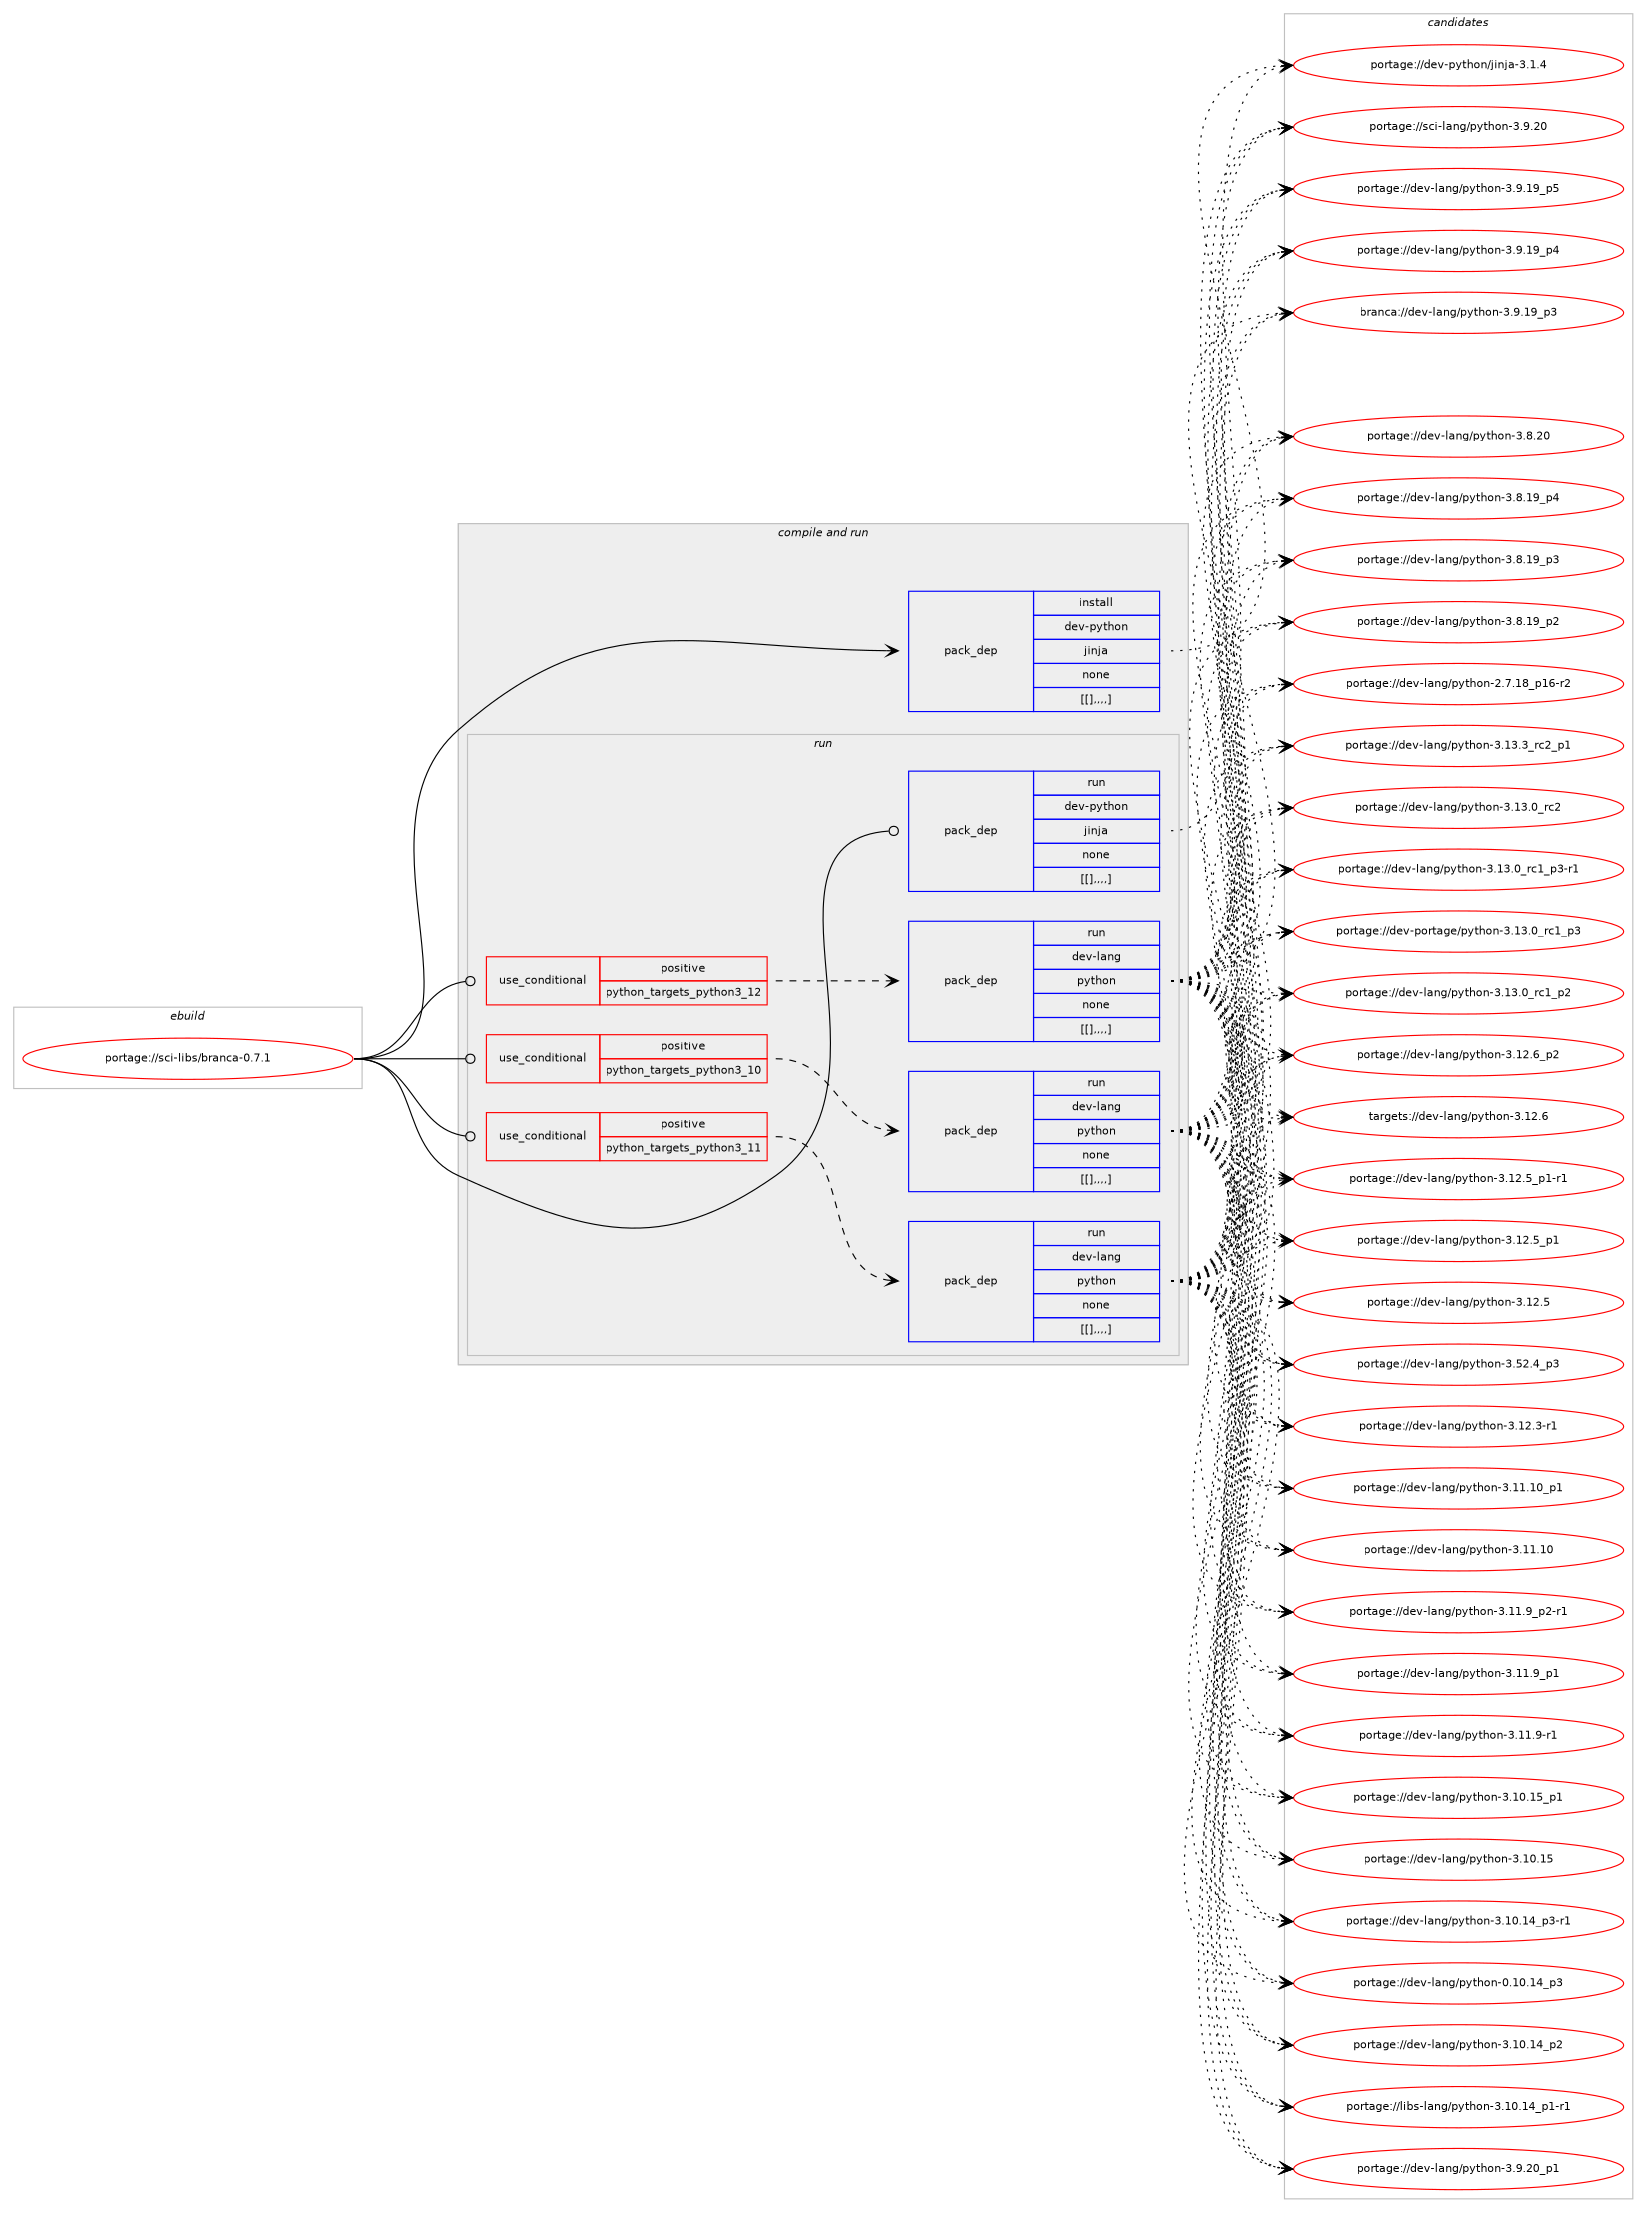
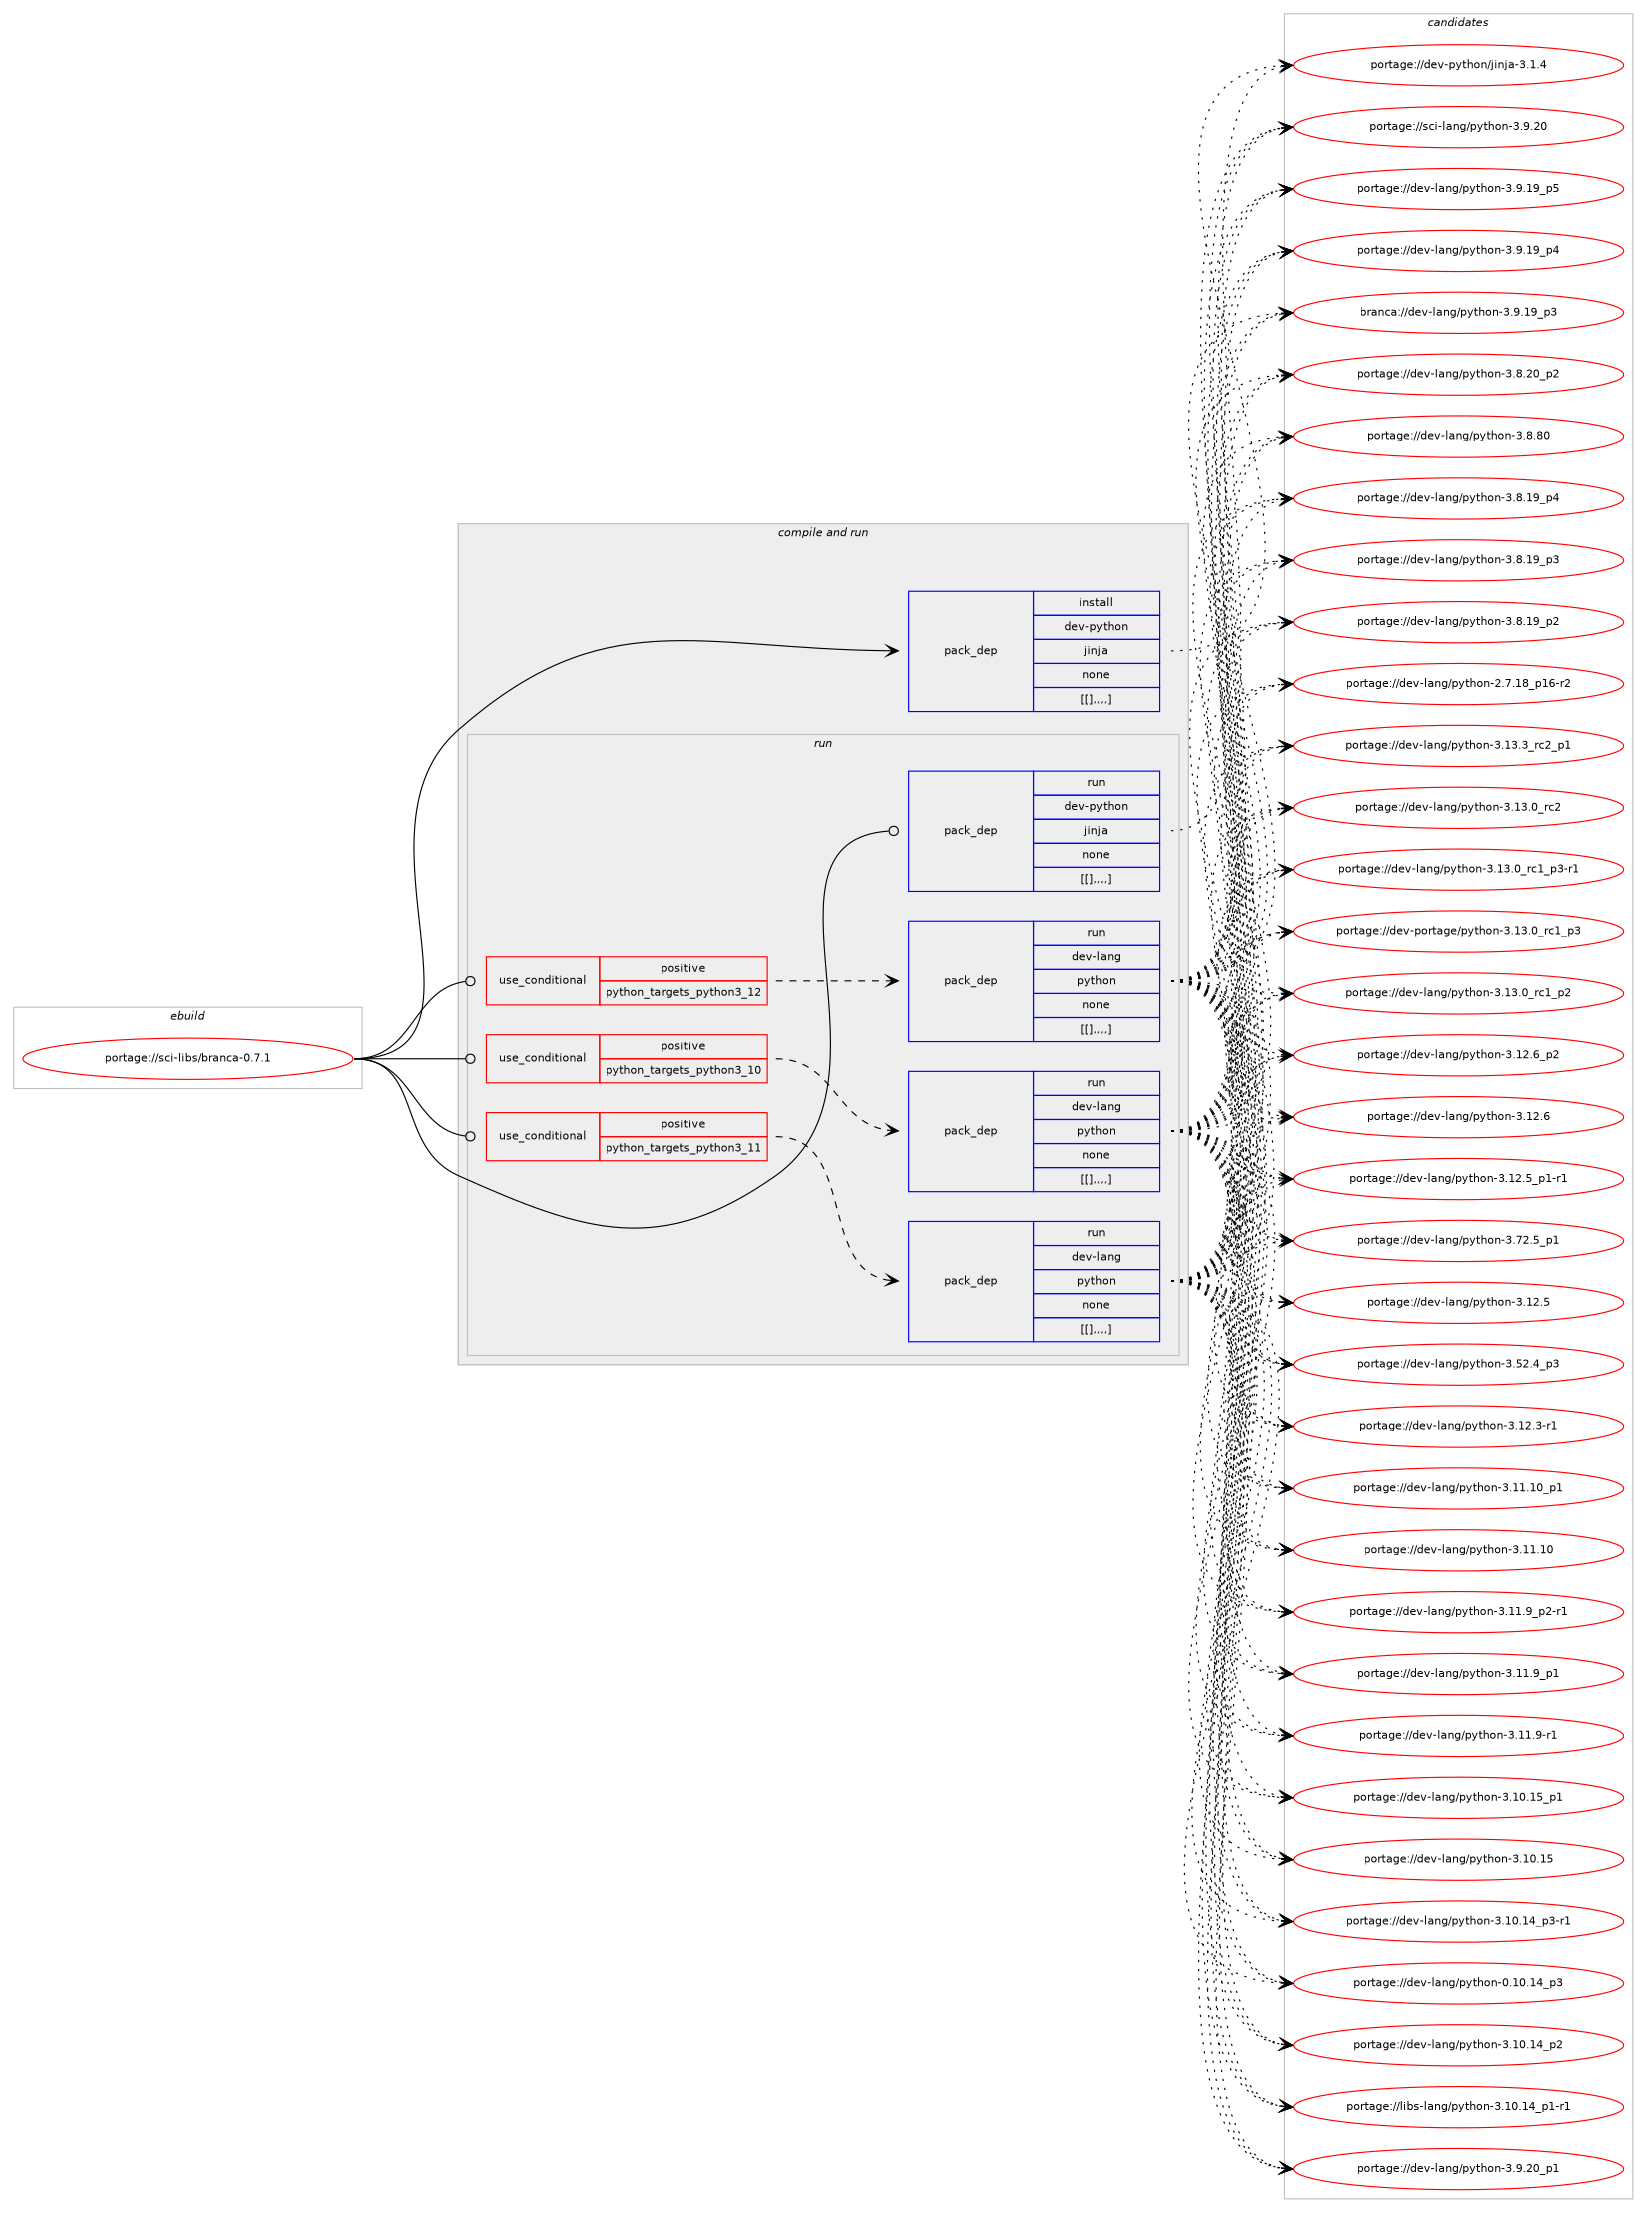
  digraph {
    compound=true
    concentrate=true
    fontname=Helvetica
    fontsize=10
    newrank=true
    rankdir=LR
    ranksep=1.5
    node [color=red fontname=Helvetica fontsize=10]
    edge [arrowhead=vee headport=w style=dotted tailport=e weight=100]
    n1 [label="portage://sci-libs/branca-0.7.1" width=4]
    n2 [color=blue label=<<TABLE BORDER="0" CELLBORDER="1" CELLSPACING="0" CELLPADDING="4" WIDTH="220"><TR><TD ROWSPAN="6" CELLPADDING="30">pack_dep</TD></TR><TR><TD WIDTH="110">install</TD></TR><TR><TD>dev-python</TD></TR><TR><TD>jinja</TD></TR><TR><TD>none</TD></TR><TR><TD>[[],,,,]</TD></TR></TABLE>> shape=none]
    n3 [color=blue label=<<TABLE BORDER="0" CELLBORDER="1" CELLSPACING="0" CELLPADDING="4" WIDTH="220"><TR><TD ROWSPAN="6" CELLPADDING="30">pack_dep</TD></TR><TR><TD WIDTH="110">run</TD></TR><TR><TD>dev-lang</TD></TR><TR><TD>python</TD></TR><TR><TD>none</TD></TR><TR><TD>[[],,,,]</TD></TR></TABLE>> shape=none]
    n4 [label=<<TABLE BORDER="0" CELLBORDER="1" CELLSPACING="0" CELLPADDING="4"><TR><TD ROWSPAN="3" CELLPADDING="10">use_conditional</TD></TR><TR><TD>positive</TD></TR><TR><TD>python_targets_python3_10</TD></TR></TABLE>> shape=none]
    n5 [color=blue label=<<TABLE BORDER="0" CELLBORDER="1" CELLSPACING="0" CELLPADDING="4" WIDTH="220"><TR><TD ROWSPAN="6" CELLPADDING="30">pack_dep</TD></TR><TR><TD WIDTH="110">run</TD></TR><TR><TD>dev-lang</TD></TR><TR><TD>python</TD></TR><TR><TD>none</TD></TR><TR><TD>[[],,,,]</TD></TR></TABLE>> shape=none]
    n6 [label=<<TABLE BORDER="0" CELLBORDER="1" CELLSPACING="0" CELLPADDING="4"><TR><TD ROWSPAN="3" CELLPADDING="10">use_conditional</TD></TR><TR><TD>positive</TD></TR><TR><TD>python_targets_python3_11</TD></TR></TABLE>> shape=none]
    n7 [color=blue label=<<TABLE BORDER="0" CELLBORDER="1" CELLSPACING="0" CELLPADDING="4" WIDTH="220"><TR><TD ROWSPAN="6" CELLPADDING="30">pack_dep</TD></TR><TR><TD WIDTH="110">run</TD></TR><TR><TD>dev-lang</TD></TR><TR><TD>python</TD></TR><TR><TD>none</TD></TR><TR><TD>[[],,,,]</TD></TR></TABLE>> shape=none]
    n8 [label=<<TABLE BORDER="0" CELLBORDER="1" CELLSPACING="0" CELLPADDING="4"><TR><TD ROWSPAN="3" CELLPADDING="10">use_conditional</TD></TR><TR><TD>positive</TD></TR><TR><TD>python_targets_python3_12</TD></TR></TABLE>> shape=none]
    n9 [color=blue label=<<TABLE BORDER="0" CELLBORDER="1" CELLSPACING="0" CELLPADDING="4" WIDTH="220"><TR><TD ROWSPAN="6" CELLPADDING="30">pack_dep</TD></TR><TR><TD WIDTH="110">run</TD></TR><TR><TD>dev-python</TD></TR><TR><TD>jinja</TD></TR><TR><TD>none</TD></TR><TR><TD>[[],,,,]</TD></TR></TABLE>> shape=none]
    n10 [label="portage://dev-python/jinja-3.1.4" width=4]
    n11 [label="portage://dev-lang/python-3.13.3_rc2_p1" width=4]
    n12 [label="portage://dev-lang/python-3.13.0_rc2" width=4]
    n13 [label="portage://dev-lang/python-3.13.0_rc1_p3-r1" width=4]
    n14 [label="portage://dev-portage/python-3.13.0_rc1_p3" width=4]
    n15 [label="portage://dev-lang/python-3.13.0_rc1_p2" width=4]
    n16 [label="portage://dev-lang/python-3.12.6_p2" width=4]
-   n17 [label="targets://dev-lang/python-3.12.6" width=4]
+   n17 [label="portage://dev-lang/python-3.12.6" width=4]
    n18 [label="portage://dev-lang/python-3.12.5_p1-r1" width=4]
-   n19 [label="portage://dev-lang/python-3.12.5_p1" width=4]
+   n19 [label="portage://dev-lang/python-3.72.5_p1" width=4]
    n20 [label="portage://dev-lang/python-3.12.5" width=4]
    n21 [label="portage://dev-lang/python-3.52.4_p3" width=4]
    n22 [label="portage://dev-lang/python-3.12.3-r1" width=4]
    n23 [label="portage://dev-lang/python-3.11.10_p1" width=4]
    n24 [label="portage://dev-lang/python-3.11.10" width=4]
    n25 [label="portage://dev-lang/python-3.11.9_p2-r1" width=4]
    n26 [label="portage://dev-lang/python-3.11.9_p1" width=4]
    n27 [label="portage://dev-lang/python-3.11.9-r1" width=4]
    n28 [label="portage://dev-lang/python-3.10.15_p1" width=4]
    n29 [label="portage://dev-lang/python-3.10.15" width=4]
    n30 [label="portage://dev-lang/python-3.10.14_p3-r1" width=4]
    n31 [label="portage://dev-lang/python-0.10.14_p3" width=4]
    n32 [label="portage://dev-lang/python-3.10.14_p2" width=4]
    n33 [label="portage://libs-lang/python-3.10.14_p1-r1" width=4]
    n34 [label="portage://dev-lang/python-3.9.20_p1" width=4]
    n35 [label="portage://sci-lang/python-3.9.20" width=4]
    n36 [label="portage://dev-lang/python-3.9.19_p5" width=4]
    n37 [label="portage://dev-lang/python-3.9.19_p4" width=4]
    n38 [label="branca://dev-lang/python-3.9.19_p3" width=4]
-   n40 [label="portage://dev-lang/python-3.8.20" width=4]
+   n39 [label="portage://dev-lang/python-3.8.20_p2" width=4]
+   n40 [label="portage://dev-lang/python-3.8.80" width=4]
    n41 [label="portage://dev-lang/python-3.8.19_p4" width=4]
    n42 [label="portage://dev-lang/python-3.8.19_p3" width=4]
    n43 [label="portage://dev-lang/python-3.8.19_p2" width=4]
    n44 [label="portage://dev-lang/python-2.7.18_p16-r2" width=4]
    subgraph cluster_1 {
      color=gray
      label=<<i>ebuild</i>>
      n1
    }
    subgraph cluster_2 {
      color=gray
      label=<<i>dependencies</i>>
      subgraph cluster_3 {
        color=gray
        fillcolor="#eeeeee"
        label=<<i>compile</i>>
        style=filled
        subgraph sub_4 {
          color=gray
          fillcolor="#eeeeee"
          label=<<i>compile</i>>
          style=filled
          n2
        }
      }
      subgraph cluster_5 {
        color=gray
        fillcolor="#eeeeee"
        label=<<i>compile and run</i>>
        style=filled
      }
      subgraph cluster_6 {
        color=gray
        fillcolor="#eeeeee"
        label=<<i>run</i>>
        style=filled
        subgraph sub_7 {
          color=gray
          fillcolor="#eeeeee"
          label=<<i>run</i>>
          style=filled
          n4
          subgraph sub_8 {
            color=gray
            fillcolor="#eeeeee"
            label=<<i>run</i>>
            style=filled
            n3
          }
        }
        subgraph sub_9 {
          color=gray
          fillcolor="#eeeeee"
          label=<<i>run</i>>
          style=filled
          n6
          subgraph sub_10 {
            color=gray
            fillcolor="#eeeeee"
            label=<<i>run</i>>
            style=filled
            n5
          }
        }
        subgraph sub_11 {
          color=gray
          fillcolor="#eeeeee"
          label=<<i>run</i>>
          style=filled
          n8
          subgraph sub_12 {
            color=gray
            fillcolor="#eeeeee"
            label=<<i>run</i>>
            style=filled
            n7
          }
        }
        subgraph sub_13 {
          color=gray
          fillcolor="#eeeeee"
          label=<<i>run</i>>
          style=filled
          n9
        }
      }
    }
    subgraph cluster_14 {
      color=gray
      label=<<i>candidates</i>>
      rank=same
      subgraph sub_15 {
        color=black
        label=<<i>candidates</i>>
        nodesep=1
        rank=same
        n10
      }
      subgraph sub_16 {
        color=black
        label=<<i>candidates</i>>
        nodesep=1
        rank=same
        n11
        n12
        n13
        n14
        n15
        n16
        n17
        n18
        n19
        n20
        n21
        n22
        n23
        n24
        n25
        n26
        n27
        n28
        n29
        n30
        n31
        n32
        n33
        n34
        n35
        n36
        n37
        n38
+       n39
        n40
        n41
        n42
        n43
        n44
      }
      subgraph sub_17 {
        color=black
        label=<<i>candidates</i>>
        nodesep=1
        rank=same
        n11
        n12
        n13
        n14
        n15
        n16
        n17
        n18
        n19
        n20
        n21
        n22
        n23
        n24
        n25
        n26
        n27
        n28
        n29
        n30
        n31
        n32
        n33
        n34
        n35
        n36
        n37
        n38
+       n39
        n40
        n41
        n42
        n43
        n44
      }
      subgraph sub_18 {
        color=black
        label=<<i>candidates</i>>
        nodesep=1
        rank=same
        n11
        n12
        n13
        n14
        n15
        n16
        n17
        n18
        n19
        n20
        n21
        n22
        n23
        n24
        n25
        n26
        n27
        n28
        n29
        n30
        n31
        n32
        n33
        n34
        n35
        n36
        n37
        n38
+       n39
        n40
        n41
        n42
        n43
        n44
      }
      subgraph sub_19 {
        color=black
        label=<<i>candidates</i>>
        nodesep=1
        rank=same
        n10
      }
    }
    n1 -> n2 [style=solid weight=20]
    n1 -> n4 [arrowhead=odot style=solid weight=20]
    n1 -> n6 [arrowhead=odot style=solid weight=20]
    n1 -> n8 [arrowhead=odot style=solid weight=20]
    n1 -> n9 [arrowhead=odot style=solid weight=20]
    n2 -> n10
    n3 -> n11
    n3 -> n12
    n3 -> n13
    n3 -> n14
    n3 -> n15
    n3 -> n16
    n3 -> n17
    n3 -> n18
    n3 -> n19
    n3 -> n20
    n3 -> n21
    n3 -> n22
    n3 -> n23
    n3 -> n24
    n3 -> n25
    n3 -> n26
    n3 -> n27
    n3 -> n28
    n3 -> n29
    n3 -> n30
    n3 -> n31
    n3 -> n32
    n3 -> n33
    n3 -> n34
    n3 -> n35
    n3 -> n36
    n3 -> n37
    n3 -> n38
+   n3 -> n39
    n3 -> n40
    n3 -> n41
    n3 -> n42
    n3 -> n43
    n3 -> n44
    n4 -> n3 [style=dashed weight=20]
    n5 -> n11
    n5 -> n12
    n5 -> n13
    n5 -> n14
    n5 -> n15
    n5 -> n16
    n5 -> n17
    n5 -> n18
    n5 -> n19
    n5 -> n20
    n5 -> n21
    n5 -> n22
    n5 -> n23
    n5 -> n24
    n5 -> n25
    n5 -> n26
    n5 -> n27
    n5 -> n28
    n5 -> n29
    n5 -> n30
    n5 -> n31
    n5 -> n32
    n5 -> n33
    n5 -> n34
    n5 -> n35
    n5 -> n36
    n5 -> n37
    n5 -> n38
+   n5 -> n39
    n5 -> n40
    n5 -> n41
    n5 -> n42
    n5 -> n43
    n5 -> n44
    n6 -> n5 [style=dashed weight=20]
    n7 -> n11
    n7 -> n12
    n7 -> n13
    n7 -> n14
    n7 -> n15
    n7 -> n16
    n7 -> n17
    n7 -> n18
    n7 -> n19
    n7 -> n20
    n7 -> n21
    n7 -> n22
    n7 -> n23
    n7 -> n24
    n7 -> n25
    n7 -> n26
    n7 -> n27
    n7 -> n28
    n7 -> n29
    n7 -> n30
    n7 -> n31
    n7 -> n32
    n7 -> n33
    n7 -> n34
    n7 -> n35
    n7 -> n36
    n7 -> n37
    n7 -> n38
+   n7 -> n39
    n7 -> n40
    n7 -> n41
    n7 -> n42
    n7 -> n43
    n7 -> n44
    n8 -> n7 [style=dashed weight=20]
    n9 -> n10
  }
